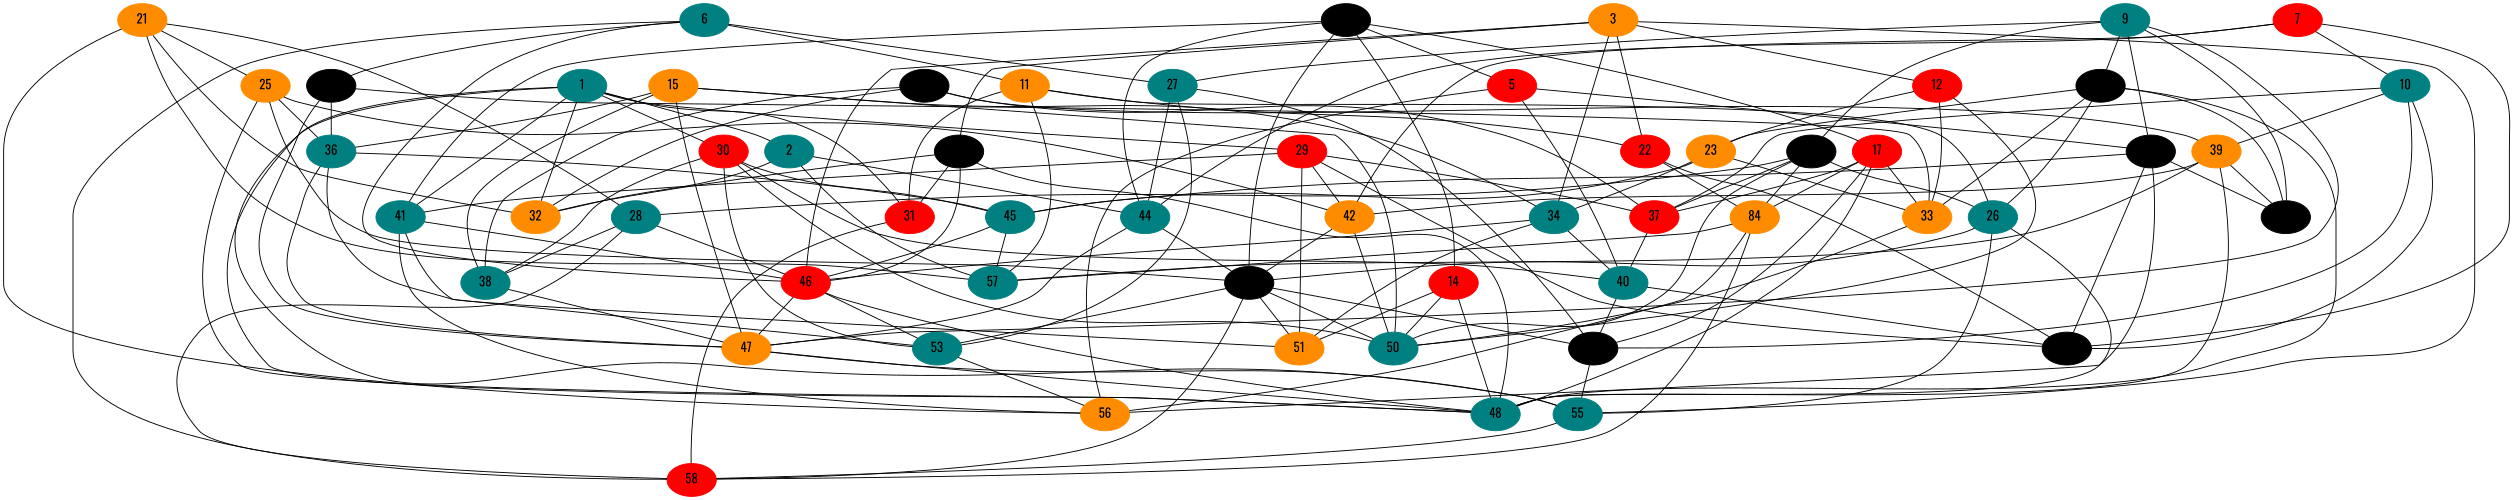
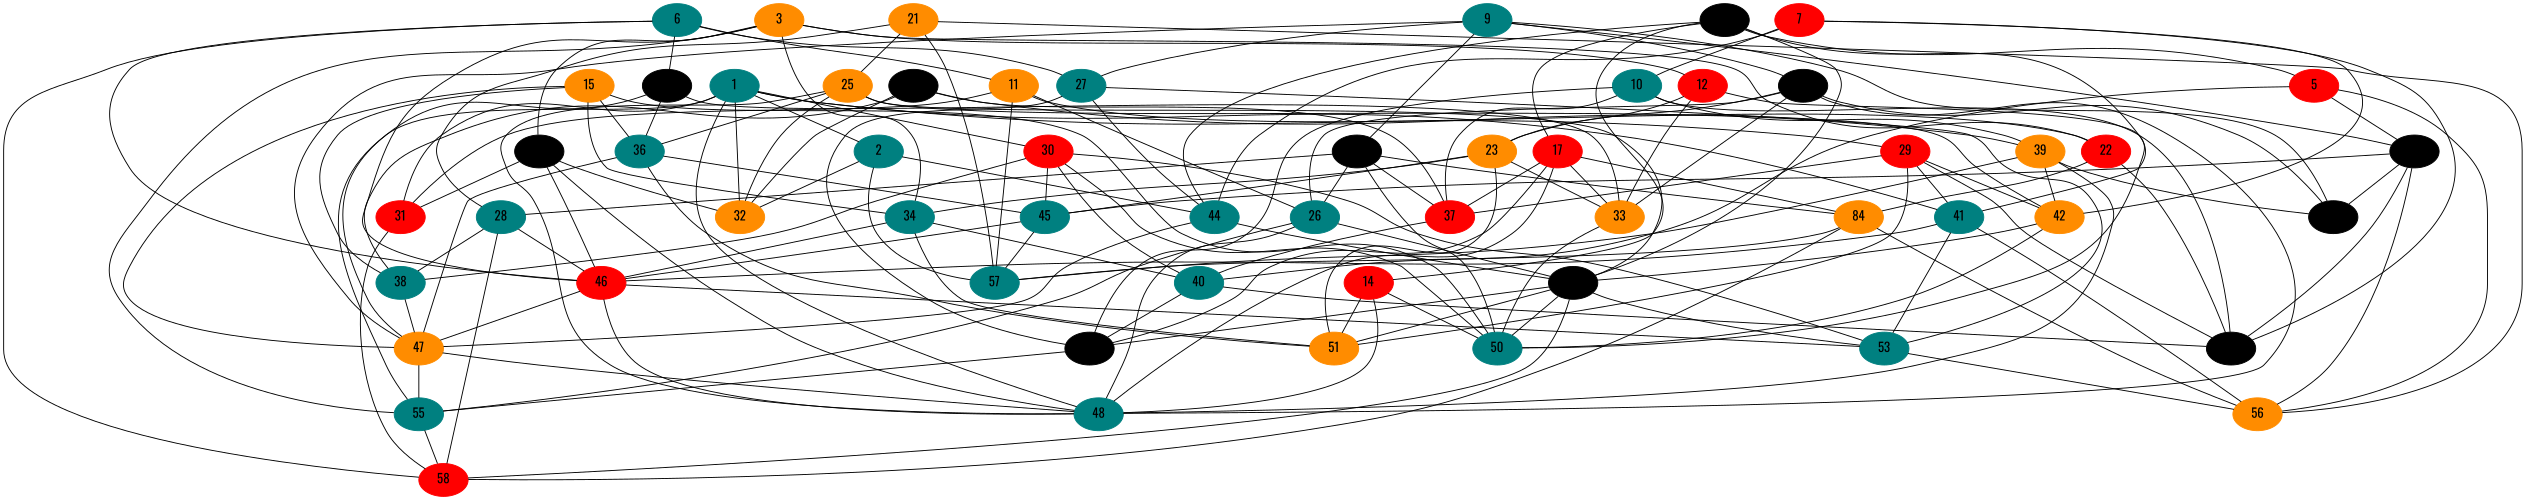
  graph {
    fontname=Oswald
    node [color=teal fontname=Oswald style=filled]
    edge [fontname=Oswald weight=1.0]
    1
    2
    29 [color=red]
    30 [color=red]
    31 [color=red]
    32 [color=darkorange]
    41
    48
    55
    44
    57
    42 [color=darkorange]
    54 [color=black]
    37 [color=red]
    51 [color=darkorange]
    40
    38
    50
    45
    53
    58 [color=red]
    46 [color=red]
    56 [color=darkorange]
    49 [color=black]
    47 [color=darkorange]
    3 [color=darkorange]
    12 [color=red]
    20 [color=black]
    22 [color=red]
    34
    23 [color=darkorange]
    33 [color=darkorange]
    n33 [color=darkorange label=84]
    4 [color=black]
    5 [color=red]
    14 [color=red]
    17 [color=red]
    35 [color=black]
    52 [color=black]
    43 [color=black]
    6
    11 [color=darkorange]
    18 [color=black]
    27
    26
    36
    7 [color=red]
    10
    39 [color=darkorange]
    8 [color=black]
    9
    13 [color=black]
    19 [color=black]
    28
    15 [color=darkorange]
    21 [color=darkorange]
    25 [color=darkorange]
    1 -- 2
    1 -- 29
    1 -- 30
    1 -- 31
    1 -- 32
    1 -- 41
    1 -- 48
    1 -- 55
    2 -- 32
    2 -- 44
    2 -- 57
    29 -- 41
    29 -- 42
    29 -- 54
    29 -- 37
    29 -- 51
    30 -- 40
    30 -- 38
    30 -- 50
    30 -- 45
    30 -- 53
    31 -- 58
    41 -- 53
    41 -- 46
    41 -- 56
    55 -- 58
    44 -- 49
    44 -- 47
    42 -- 50
    42 -- 49
    37 -- 40
    40 -- 54
    40 -- 52
    38 -- 47
    45 -- 57
    45 -- 46
    53 -- 56
    46 -- 48
    46 -- 53
    46 -- 47
    49 -- 51
    49 -- 50
    49 -- 53
    49 -- 58
    49 -- 52
    47 -- 48
    47 -- 55
    3 -- 55
    3 -- 46
    3 -- 12
    3 -- 20
    3 -- 22
    3 -- 34
    12 -- 50
    12 -- 23
    12 -- 33
    20 -- 31 [weight=2.0]
    20 -- 32
    20 -- 48
    20 -- 46
    22 -- 54
    22 -- n33
    34 -- 51
    34 -- 40
    34 -- 46
+   23 -- 51
    23 -- 45
    23 -- 34
    23 -- 33
    33 -- 50
    n33 -- 57
    n33 -- 58
    n33 -- 56
    4 -- 41
    4 -- 44
    4 -- 49
    4 -- 5
    4 -- 14
    4 -- 17
    5 -- 40
    5 -- 56
    5 -- 35
    14 -- 48
    14 -- 51
    14 -- 50
    17 -- 48
    17 -- 37
    17 -- 33
    17 -- n33
    17 -- 52
    35 -- 54
    35 -- 45
    35 -- 56
    35 -- 43
    52 -- 55
    6 -- 58
    6 -- 46
    6 -- 11
    6 -- 18
    6 -- 27 [weight=2.0]
    11 -- 31
    11 -- 57
    11 -- 22
    11 -- 26
    18 -- 47
    18 -- 33
    18 -- 36
    27 -- 44
    27 -- 53
    27 -- 52
    26 -- 48
    26 -- 55
    26 -- 49
    36 -- 51
    36 -- 45
    36 -- 47
    7 -- 44
    7 -- 42
    7 -- 54
    7 -- 10
    10 -- 54
    10 -- 37
    10 -- 52
    10 -- 39 [weight=2.0]
    39 -- 48
    39 -- 57
    39 -- 42
    39 -- 43
    8 -- 32
    8 -- 37
    8 -- 38
    8 -- 39
    9 -- 47
    9 -- 35
    9 -- 43
    9 -- 27
    9 -- 13
    9 -- 19
    13 -- 37
    13 -- 50
    13 -- n33
    13 -- 26
    13 -- 28
    19 -- 48
    19 -- 23
    19 -- 33
    19 -- 43
    19 -- 26
    28 -- 38 [weight=2.0]
    28 -- 58
    28 -- 46
    15 -- 38
    15 -- 50
    15 -- 47 [weight=2.0]
    15 -- 34
    15 -- 36
    21 -- 57
    21 -- 56
    21 -- 28
    21 -- 25
-   21 -- 32
+   25 -- 32
    25 -- 48
    25 -- 42
    25 -- 49
    25 -- 36
  }
